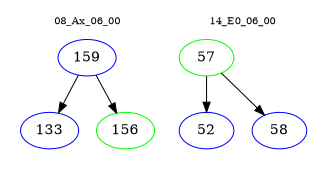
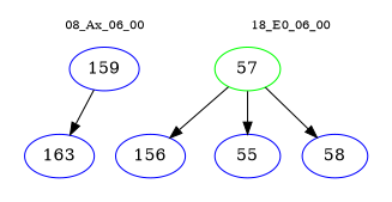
  digraph {
    node [color=blue]
    edge [color=black]
    n1 [label=159]
-   n2 [color=green label=156]
-   n3 [label=133]
+   n2 [label=156]
+   n3 [label=163]
    n4 [color=green label=57]
-   n5 [label=52]
+   n5 [label=55]
    n6 [label=58]
    subgraph cluster_1 {
      color=white
      fontsize=10
      label="08_Ax_06_00"
      n1
      n2
      n3
    }
    subgraph cluster_2 {
      color=white
      fontsize=10
-     label="14_E0_06_00"
+     label="18_E0_06_00"
      n4
      n5
      n6
    }
-   n1 -> n2
+   n4 -> n2
    n1 -> n3
    n4 -> n5
    n4 -> n6
  }
